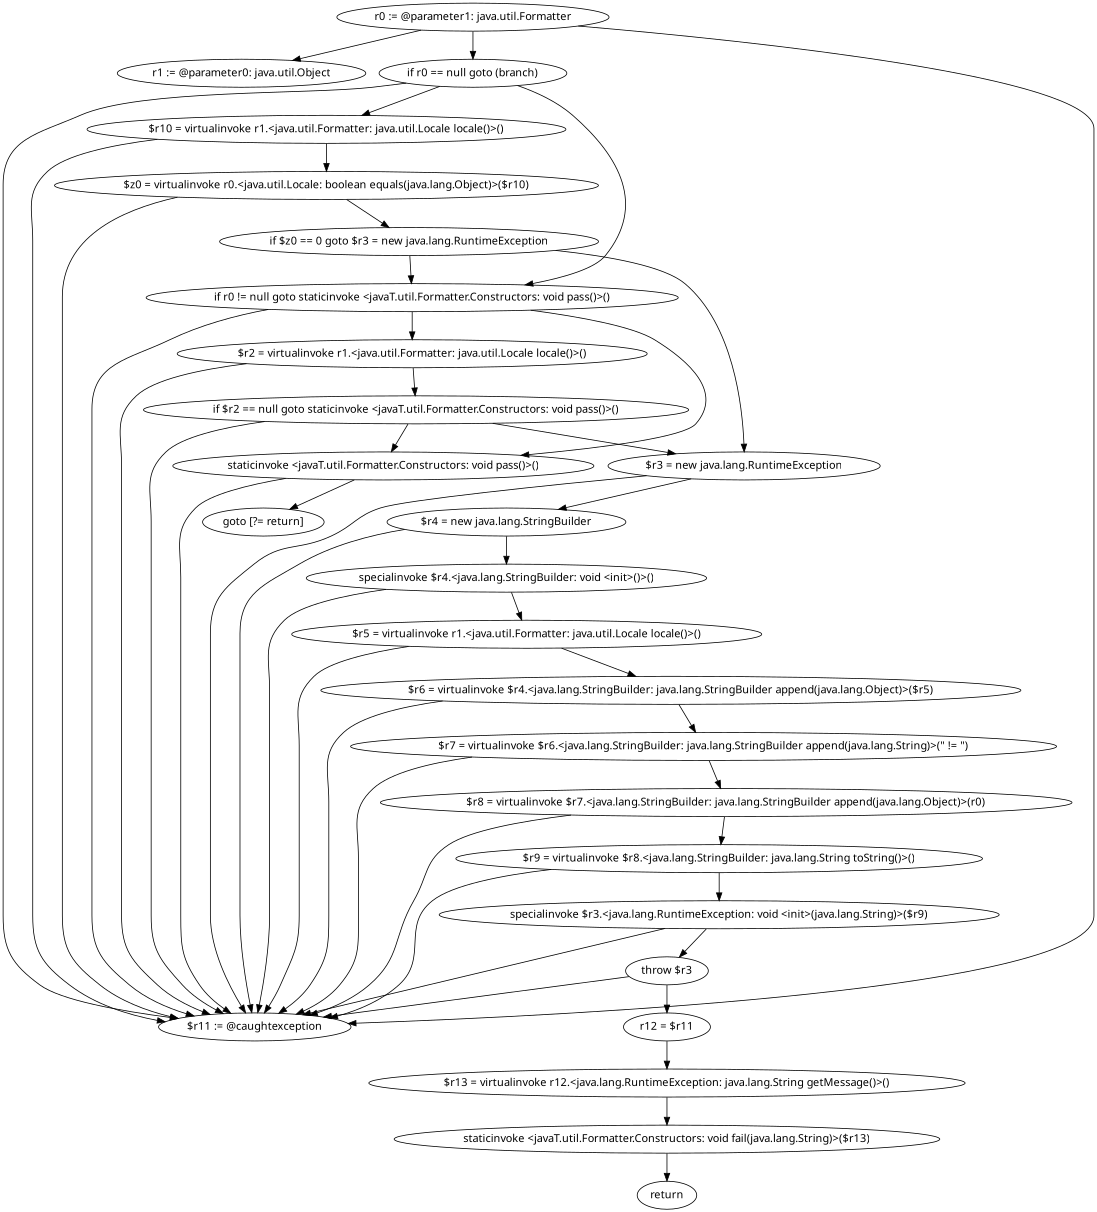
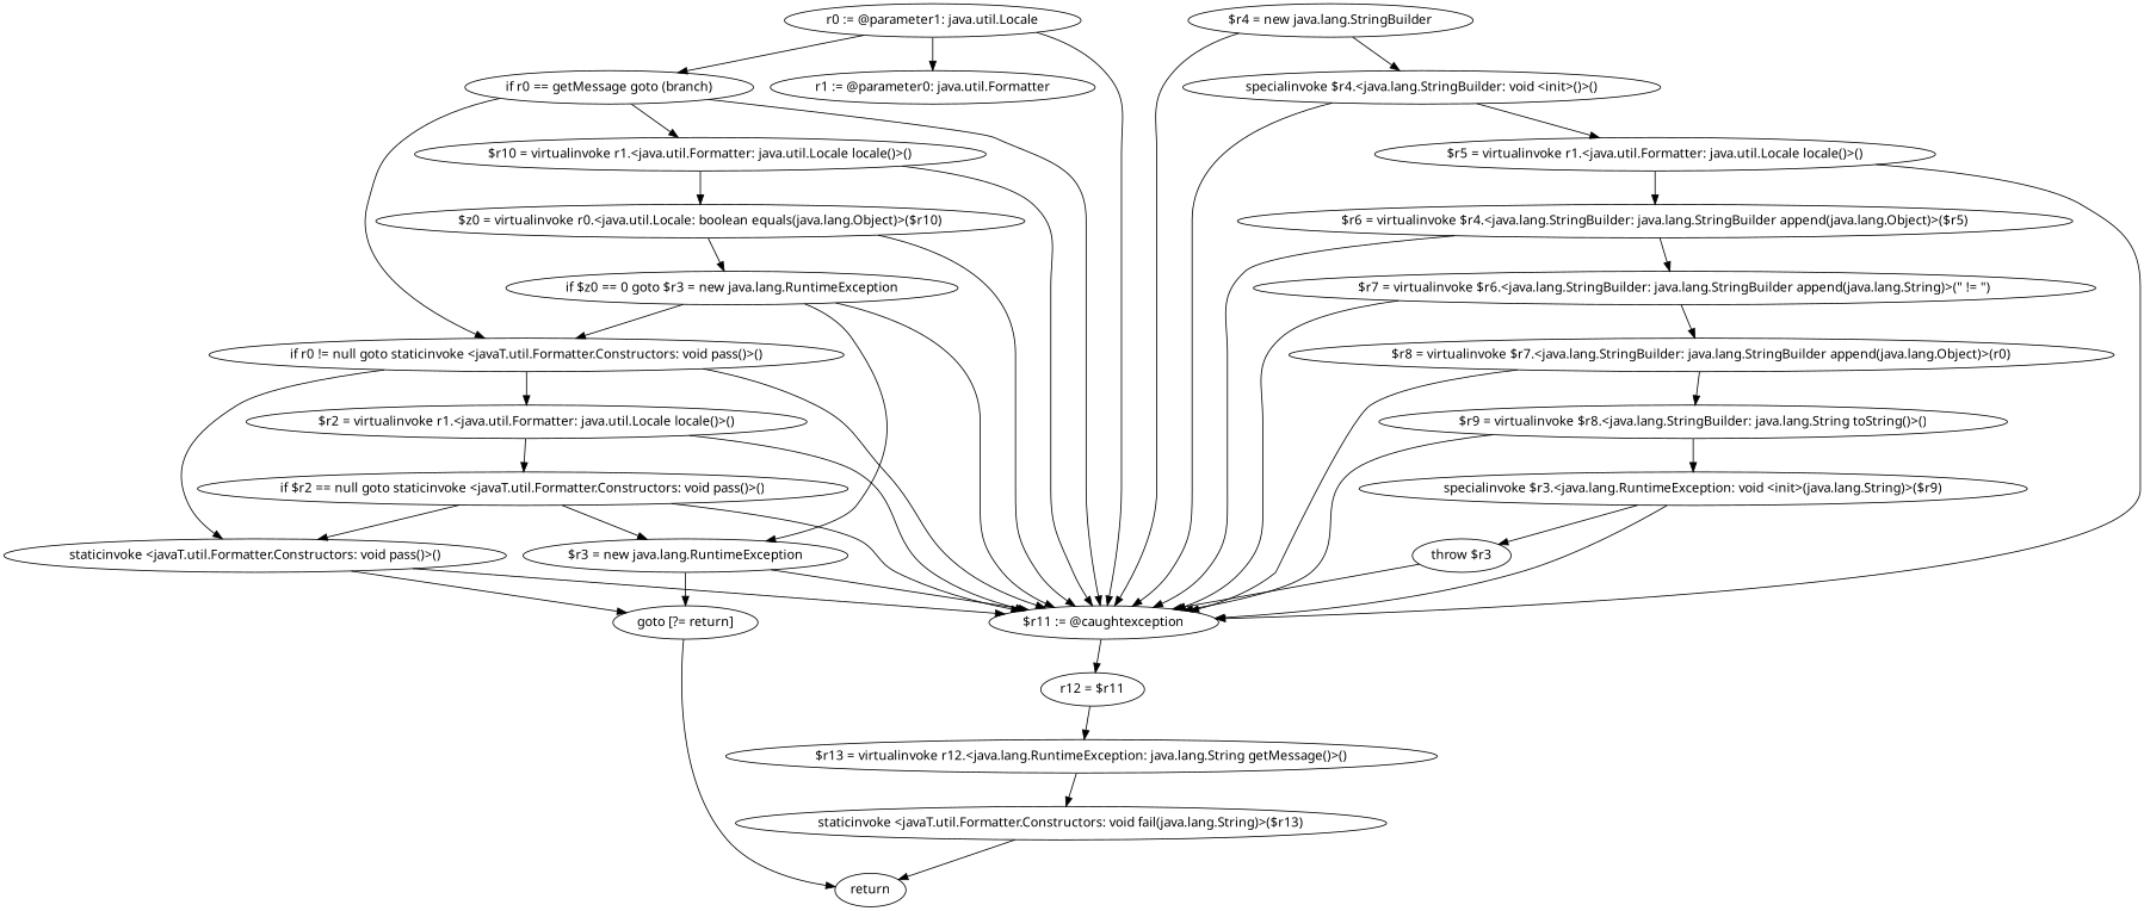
  digraph {
    fontname="Noto Sans"
    node [fontname="Noto Sans"]
    edge [fontname="Noto Sans"]
-   "r0 := @parameter1: java.util.Locale" [label="r0 := @parameter1: java.util.Formatter"]
-   "r1 := @parameter0: java.util.Formatter" [label="r1 := @parameter0: java.util.Object"]
-   "if r0 == null goto (branch)"
+   "r0 := @parameter1: java.util.Locale"
+   "r1 := @parameter0: java.util.Formatter"
+   "if r0 == null goto (branch)" [label="if r0 == getMessage goto (branch)"]
    "$r11 := @caughtexception"
    "$r10 = virtualinvoke r1.<java.util.Formatter: java.util.Locale locale()>()"
    "if r0 != null goto staticinvoke <javaT.util.Formatter.Constructors: void pass()>()"
    "r12 = $r11"
    "$z0 = virtualinvoke r0.<java.util.Locale: boolean equals(java.lang.Object)>($r10)"
    "$r2 = virtualinvoke r1.<java.util.Formatter: java.util.Locale locale()>()"
    "staticinvoke <javaT.util.Formatter.Constructors: void pass()>()"
    "if $z0 == 0 goto $r3 = new java.lang.RuntimeException"
    "$r3 = new java.lang.RuntimeException"
    "$r4 = new java.lang.StringBuilder"
    "if $r2 == null goto staticinvoke <javaT.util.Formatter.Constructors: void pass()>()"
    "goto [?= return]"
    "specialinvoke $r4.<java.lang.StringBuilder: void <init>()>()"
    "$r5 = virtualinvoke r1.<java.util.Formatter: java.util.Locale locale()>()"
    "$r6 = virtualinvoke $r4.<java.lang.StringBuilder: java.lang.StringBuilder append(java.lang.Object)>($r5)"
    "$r7 = virtualinvoke $r6.<java.lang.StringBuilder: java.lang.StringBuilder append(java.lang.String)>(\" != \")"
    "$r8 = virtualinvoke $r7.<java.lang.StringBuilder: java.lang.StringBuilder append(java.lang.Object)>(r0)"
    "$r9 = virtualinvoke $r8.<java.lang.StringBuilder: java.lang.String toString()>()"
    "specialinvoke $r3.<java.lang.RuntimeException: void <init>(java.lang.String)>($r9)"
    "throw $r3"
    return
    "$r13 = virtualinvoke r12.<java.lang.RuntimeException: java.lang.String getMessage()>()"
    "staticinvoke <javaT.util.Formatter.Constructors: void fail(java.lang.String)>($r13)"
    "r0 := @parameter1: java.util.Locale" -> "r1 := @parameter0: java.util.Formatter"
    "r0 := @parameter1: java.util.Locale" -> "if r0 == null goto (branch)"
    "r0 := @parameter1: java.util.Locale" -> "$r11 := @caughtexception"
    "if r0 == null goto (branch)" -> "$r11 := @caughtexception"
    "if r0 == null goto (branch)" -> "$r10 = virtualinvoke r1.<java.util.Formatter: java.util.Locale locale()>()"
    "if r0 == null goto (branch)" -> "if r0 != null goto staticinvoke <javaT.util.Formatter.Constructors: void pass()>()"
-   "throw $r3" -> "r12 = $r11"
+   "$r11 := @caughtexception" -> "r12 = $r11"
    "$r10 = virtualinvoke r1.<java.util.Formatter: java.util.Locale locale()>()" -> "$r11 := @caughtexception"
    "$r10 = virtualinvoke r1.<java.util.Formatter: java.util.Locale locale()>()" -> "$z0 = virtualinvoke r0.<java.util.Locale: boolean equals(java.lang.Object)>($r10)"
    "if r0 != null goto staticinvoke <javaT.util.Formatter.Constructors: void pass()>()" -> "$r11 := @caughtexception"
    "if r0 != null goto staticinvoke <javaT.util.Formatter.Constructors: void pass()>()" -> "$r2 = virtualinvoke r1.<java.util.Formatter: java.util.Locale locale()>()"
    "if r0 != null goto staticinvoke <javaT.util.Formatter.Constructors: void pass()>()" -> "staticinvoke <javaT.util.Formatter.Constructors: void pass()>()"
    "r12 = $r11" -> "$r13 = virtualinvoke r12.<java.lang.RuntimeException: java.lang.String getMessage()>()"
    "$z0 = virtualinvoke r0.<java.util.Locale: boolean equals(java.lang.Object)>($r10)" -> "$r11 := @caughtexception"
    "$z0 = virtualinvoke r0.<java.util.Locale: boolean equals(java.lang.Object)>($r10)" -> "if $z0 == 0 goto $r3 = new java.lang.RuntimeException"
    "$r2 = virtualinvoke r1.<java.util.Formatter: java.util.Locale locale()>()" -> "$r11 := @caughtexception"
    "$r2 = virtualinvoke r1.<java.util.Formatter: java.util.Locale locale()>()" -> "if $r2 == null goto staticinvoke <javaT.util.Formatter.Constructors: void pass()>()"
    "staticinvoke <javaT.util.Formatter.Constructors: void pass()>()" -> "$r11 := @caughtexception"
    "staticinvoke <javaT.util.Formatter.Constructors: void pass()>()" -> "goto [?= return]"
+   "if $z0 == 0 goto $r3 = new java.lang.RuntimeException" -> "$r11 := @caughtexception"
    "if $z0 == 0 goto $r3 = new java.lang.RuntimeException" -> "if r0 != null goto staticinvoke <javaT.util.Formatter.Constructors: void pass()>()"
    "if $z0 == 0 goto $r3 = new java.lang.RuntimeException" -> "$r3 = new java.lang.RuntimeException"
    "$r3 = new java.lang.RuntimeException" -> "$r11 := @caughtexception"
-   "$r3 = new java.lang.RuntimeException" -> "$r4 = new java.lang.StringBuilder"
+   "$r3 = new java.lang.RuntimeException" -> "goto [?= return]"
    "$r4 = new java.lang.StringBuilder" -> "$r11 := @caughtexception"
    "$r4 = new java.lang.StringBuilder" -> "specialinvoke $r4.<java.lang.StringBuilder: void <init>()>()"
    "if $r2 == null goto staticinvoke <javaT.util.Formatter.Constructors: void pass()>()" -> "$r11 := @caughtexception"
    "if $r2 == null goto staticinvoke <javaT.util.Formatter.Constructors: void pass()>()" -> "staticinvoke <javaT.util.Formatter.Constructors: void pass()>()"
    "if $r2 == null goto staticinvoke <javaT.util.Formatter.Constructors: void pass()>()" -> "$r3 = new java.lang.RuntimeException"
+   "goto [?= return]" -> return
    "specialinvoke $r4.<java.lang.StringBuilder: void <init>()>()" -> "$r11 := @caughtexception"
    "specialinvoke $r4.<java.lang.StringBuilder: void <init>()>()" -> "$r5 = virtualinvoke r1.<java.util.Formatter: java.util.Locale locale()>()"
    "$r5 = virtualinvoke r1.<java.util.Formatter: java.util.Locale locale()>()" -> "$r11 := @caughtexception"
    "$r5 = virtualinvoke r1.<java.util.Formatter: java.util.Locale locale()>()" -> "$r6 = virtualinvoke $r4.<java.lang.StringBuilder: java.lang.StringBuilder append(java.lang.Object)>($r5)"
    "$r6 = virtualinvoke $r4.<java.lang.StringBuilder: java.lang.StringBuilder append(java.lang.Object)>($r5)" -> "$r11 := @caughtexception"
    "$r6 = virtualinvoke $r4.<java.lang.StringBuilder: java.lang.StringBuilder append(java.lang.Object)>($r5)" -> "$r7 = virtualinvoke $r6.<java.lang.StringBuilder: java.lang.StringBuilder append(java.lang.String)>(\" != \")"
    "$r7 = virtualinvoke $r6.<java.lang.StringBuilder: java.lang.StringBuilder append(java.lang.String)>(\" != \")" -> "$r11 := @caughtexception"
    "$r7 = virtualinvoke $r6.<java.lang.StringBuilder: java.lang.StringBuilder append(java.lang.String)>(\" != \")" -> "$r8 = virtualinvoke $r7.<java.lang.StringBuilder: java.lang.StringBuilder append(java.lang.Object)>(r0)"
    "$r8 = virtualinvoke $r7.<java.lang.StringBuilder: java.lang.StringBuilder append(java.lang.Object)>(r0)" -> "$r11 := @caughtexception"
    "$r8 = virtualinvoke $r7.<java.lang.StringBuilder: java.lang.StringBuilder append(java.lang.Object)>(r0)" -> "$r9 = virtualinvoke $r8.<java.lang.StringBuilder: java.lang.String toString()>()"
    "$r9 = virtualinvoke $r8.<java.lang.StringBuilder: java.lang.String toString()>()" -> "$r11 := @caughtexception"
    "$r9 = virtualinvoke $r8.<java.lang.StringBuilder: java.lang.String toString()>()" -> "specialinvoke $r3.<java.lang.RuntimeException: void <init>(java.lang.String)>($r9)"
    "specialinvoke $r3.<java.lang.RuntimeException: void <init>(java.lang.String)>($r9)" -> "$r11 := @caughtexception"
    "specialinvoke $r3.<java.lang.RuntimeException: void <init>(java.lang.String)>($r9)" -> "throw $r3"
    "throw $r3" -> "$r11 := @caughtexception"
    "$r13 = virtualinvoke r12.<java.lang.RuntimeException: java.lang.String getMessage()>()" -> "staticinvoke <javaT.util.Formatter.Constructors: void fail(java.lang.String)>($r13)"
    "staticinvoke <javaT.util.Formatter.Constructors: void fail(java.lang.String)>($r13)" -> return
  }
